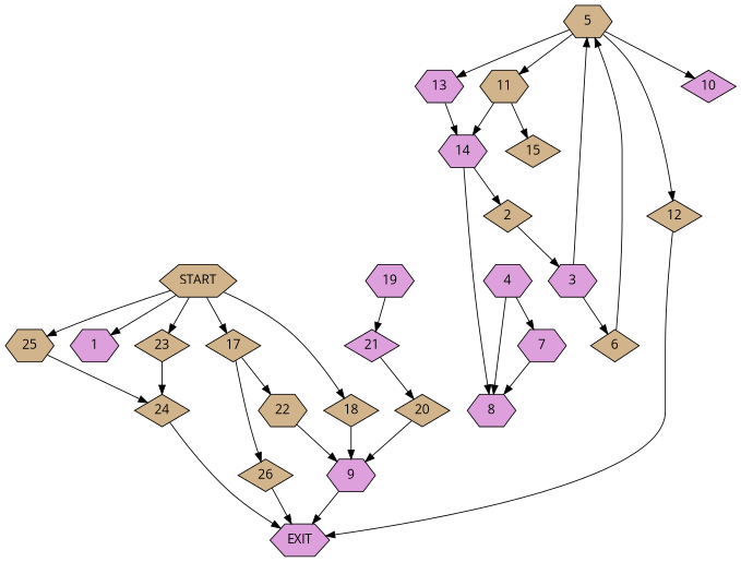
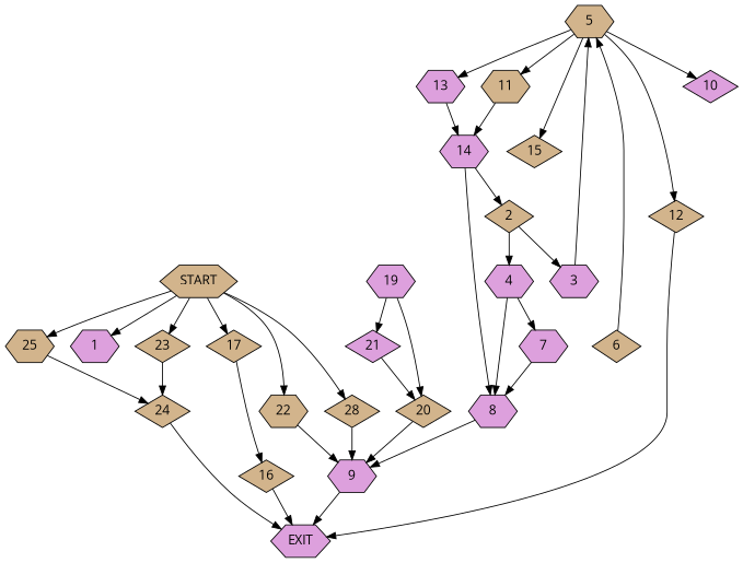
  digraph {
    fontname="Open Sans"
    node [fillcolor=tan fontname="Open Sans" shape=hexagon style=filled]
    edge [fontname="Open Sans"]
    n1 [label=START]
    1 [fillcolor=plum]
    17 [shape=diamond]
-   18 [shape=diamond]
+   18 [shape=diamond label=28]
    22
    23 [shape=diamond]
    25
-   16 [shape=diamond label=26]
+   16 [shape=diamond]
    9 [fillcolor=plum]
    19 [fillcolor=plum]
    20 [shape=diamond]
    21 [fillcolor=plum shape=diamond]
    24 [shape=diamond]
    n14 [fillcolor=plum label=EXIT]
    2 [shape=diamond]
    3 [fillcolor=plum]
    4 [fillcolor=plum]
    5
    6 [shape=diamond]
    7 [fillcolor=plum]
    8 [fillcolor=plum]
    10 [fillcolor=plum shape=diamond]
    11
    12 [shape=diamond]
    13 [fillcolor=plum]
    14 [fillcolor=plum]
    15 [shape=diamond]
    n1 -> 1
    n1 -> 17
    n1 -> 18
-   17 -> 22
+   n1 -> 22
    n1 -> 23
    n1 -> 25
    17 -> 16
    18 -> 9
    22 -> 9
    23 -> 24
    25 -> 24
    16 -> n14
    9 -> n14
+   19 -> 20
    19 -> 21
    20 -> 9
    21 -> 20
    24 -> n14
    2 -> 3
+   2 -> 4
    3 -> 5
-   3 -> 6
    4 -> 7
    4 -> 8
    5 -> 10
    5 -> 11
    5 -> 12
    5 -> 13
    6 -> 5
    7 -> 8
+   8 -> 9
    11 -> 14
-   11 -> 15
+   5 -> 15
    12 -> n14
    13 -> 14
    14 -> 2
    14 -> 8
  }
